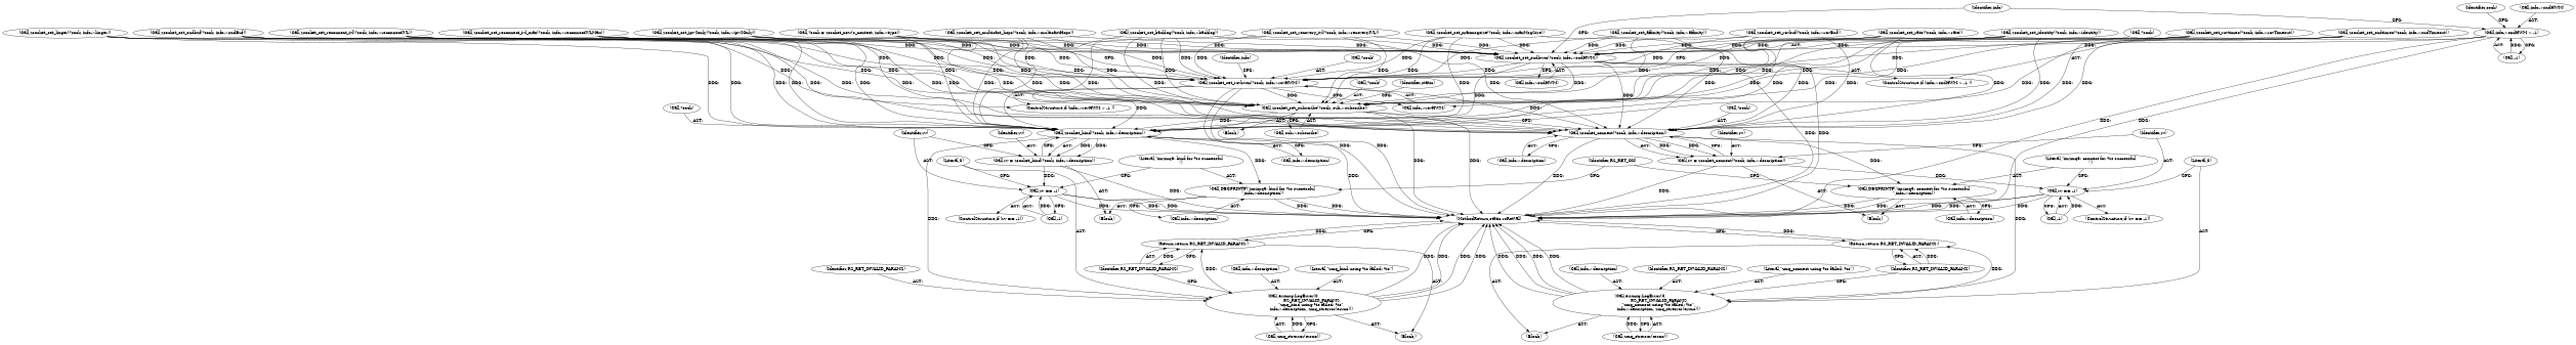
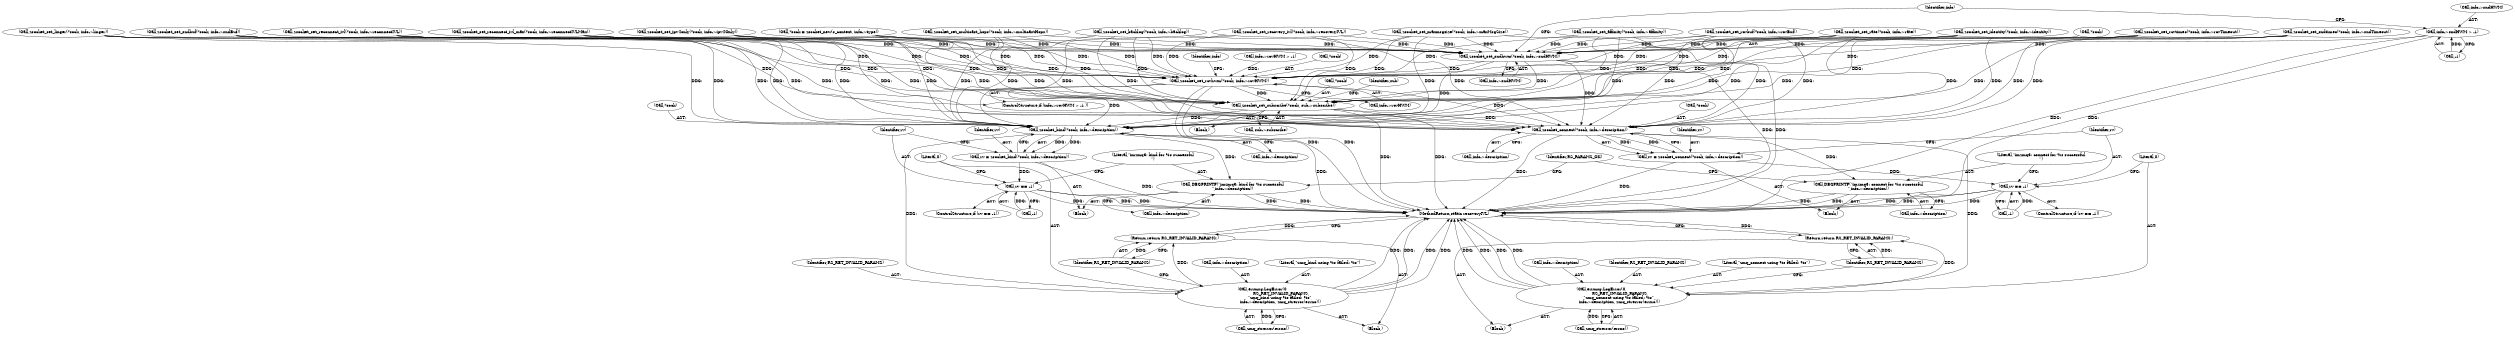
  digraph {
    n1 [label="(Call,info->sndHWM > -1)"]
    n2 [label="(Call,-1)"]
    n3 [label="(Call,zsocket_set_sndhwm(*sock, info->sndHWM))"]
-   n4 [label="(ControlStructure,if (info->sndHWM > -1 ))"]
-   n5 [label="(MethodReturn,static rsRetVal)"]
+   n5 [label="(MethodReturn,static recoveryIVL)"]
    n6 [label="(Call,zsocket_set_rcvhwm(*sock, info->rcvHWM))"]
    n7 [label="(Call,zsocket_set_subscribe(*sock, sub->subscribe))"]
    n8 [label="(Call,zsocket_connect(*sock, info->description))"]
    n9 [label="(Call,zsocket_bind(*sock, info->description))"]
    n10 [label="(Call,info->sndHWM)"]
    n11 [label="(Return,return RS_RET_INVALID_PARAMS;)"]
    n12 [label="(Return,return RS_RET_INVALID_PARAMS;)"]
    n13 [label="(Call,info->rcvHWM)"]
    n14 [label="(ControlStructure,if (info->rcvHWM > -1 ))"]
    n15 [label="(Call,sub->subscribe)"]
    n16 [label="(Block,)"]
    n17 [label="(Call,rv = zsocket_connect(*sock, info->description))"]
    n18 [label="(Call,errmsg.LogError(0,\n                             RS_RET_INVALID_PARAMS,\n                            \"zmq_connect using %s failed: %s\",\n                            info->description, zmq_strerror(errno)))"]
    n19 [label="(Call,DBGPRINTF(\"imzmq3: connect for %s successful\n\",info->description))"]
    n20 [label="(Call,info->description)"]
    n21 [label="(Call,rv = zsocket_bind(*sock, info->description))"]
    n22 [label="(Call,errmsg.LogError(0,\n                             RS_RET_INVALID_PARAMS,\n                            \"zmq_bind using %s failed: %s\",\n                            info->description, zmq_strerror(errno)))"]
    n23 [label="(Call,DBGPRINTF(\"imzmq3: bind for %s successful\n\",info->description))"]
    n24 [label="(Call,info->description)"]
    n25 [label="(Call,rv == -1)"]
    n26 [label="(Block,)"]
    n27 [label="(Block,)"]
    n28 [label="(Call,zmq_strerror(errno))"]
    n29 [label="(Call,info->description)"]
    n30 [label="(Call,-1)"]
    n31 [label="(ControlStructure,if (rv == -1))"]
    n32 [label="(Identifier,RS_RET_INVALID_PARAMS)"]
    n33 [label="(Call,rv == -1)"]
    n34 [label="(Block,)"]
    n35 [label="(Call,zmq_strerror(errno))"]
    n36 [label="(Block,)"]
    n37 [label="(Call,info->description)"]
    n38 [label="(ControlStructure,if (rv == -1))"]
    n39 [label="(Call,-1)"]
    n40 [label="(Identifier,RS_RET_INVALID_PARAMS)"]
    n41 [label="(Call,zsocket_set_recovery_ivl(*sock, info->recoveryIVL))"]
    n42 [label="(Call,zsocket_set_sndtimeo(*sock, info->sndTimeout))"]
    n43 [label="(Call,zsocket_set_rcvbuf(*sock, info->rcvBuf))"]
    n44 [label="(Identifier,info)"]
    n45 [label="(Literal,\"imzmq3: bind for %s successful\n\")"]
    n46 [label="(Call,info->description)"]
    n47 [label="(Call,zsocket_set_linger(*sock, info->linger))"]
    n48 [label="(Call,zsocket_set_ipv4only(*sock, info->ipv4Only))"]
    n49 [label="(Literal,\"imzmq3: connect for %s successful\n\")"]
+   n50 [label="(Call,info->rcvHWM > -1)"]
    n51 [label="(Call,zsocket_set_sndbuf(*sock, info->sndBuf))"]
    n52 [label="(Call,zsocket_set_reconnect_ivl_max(*sock, info->reconnectIVLMax))"]
-   n53 [label="(Identifier,sock)"]
    n54 [label="(Call,zsocket_set_maxmsgsize(*sock, info->maxMsgSize))"]
    n55 [label="(Call,zsocket_set_multicast_hops(*sock, info->multicastHops))"]
    n56 [label="(Identifier,rv)"]
    n57 [label="(Literal,0)"]
    n58 [label="(Literal,\"zmq_bind using %s failed: %s\")"]
    n59 [label="(Call,*sock)"]
    n60 [label="(Call,zsocket_set_backlog(*sock, info->backlog))"]
    n61 [label="(Identifier,RS_RET_INVALID_PARAMS)"]
    n62 [label="(Call,zsocket_set_reconnect_ivl(*sock, info->reconnectIVL))"]
    n63 [label="(Call,info->description)"]
    n64 [label="(Call,zsocket_set_rate(*sock, info->rate))"]
    n65 [label="(Identifier,rv)"]
    n66 [label="(Identifier,RS_RET_INVALID_PARAMS)"]
    n67 [label="(Call,zsocket_set_affinity(*sock, info->affinity))"]
    n68 [label="(Call,*sock)"]
    n69 [label="(Literal,0)"]
    n70 [label="(Call,*sock)"]
    n71 [label="(Call,*sock)"]
    n72 [label="(Identifier,rv)"]
    n73 [label="(Call,*sock = zsocket_new(s_context, info->type))"]
    n74 [label="(Identifier,rv)"]
    n75 [label="(Call,*sock)"]
-   n76 [label="(Identifier,static)"]
+   n76 [label="(Identifier,sub)"]
    n77 [label="(Literal,\"zmq_connect using %s failed: %s\")"]
    n78 [label="(Identifier,info)"]
    n79 [label="(Call,zsocket_set_rcvtimeo(*sock, info->rcvTimeout))"]
    n80 [label="(Call,info->sndHWM)"]
-   n81 [label="(Identifier,RS_RET_OK)"]
+   n81 [label="(Identifier,RS_PARAMS_OK)"]
    n82 [label="(Call,zsocket_set_identity(*sock, info->identity))"]
    n1 -> n2 [label="CFG: "]
    n1 -> n3 [label="DDG: "]
-   n1 -> n4 [label="AST: "]
    n1 -> n5 [label="DDG: "]
    n1 -> n5 [label="DDG: "]
    n2 -> n1 [label="AST: "]
    n2 -> n1 [label="DDG: "]
-   n3 -> n4 [label="AST: "]
    n3 -> n5 [label="DDG: "]
    n3 -> n5 [label="DDG: "]
    n3 -> n6 [label="DDG: "]
    n3 -> n7 [label="DDG: "]
    n3 -> n8 [label="DDG: "]
    n3 -> n9 [label="DDG: "]
    n3 -> n10 [label="CFG: "]
    n5 -> n11 [label="CFG: "]
    n5 -> n12 [label="CFG: "]
    n6 -> n5 [label="DDG: "]
    n6 -> n5 [label="DDG: "]
    n6 -> n7 [label="DDG: "]
    n6 -> n8 [label="DDG: "]
    n6 -> n9 [label="DDG: "]
    n6 -> n13 [label="CFG: "]
    n6 -> n14 [label="AST: "]
    n7 -> n5 [label="DDG: "]
    n7 -> n5 [label="DDG: "]
-   n7 -> n8 [label="CFG: "]
+   n7 -> n8 [label="DDG: "]
    n7 -> n9 [label="DDG: "]
    n7 -> n15 [label="CFG: "]
    n7 -> n16 [label="AST: "]
    n8 -> n5 [label="DDG: "]
    n8 -> n17 [label="AST: "]
    n8 -> n17 [label="DDG: "]
    n8 -> n17 [label="DDG: "]
    n8 -> n18 [label="DDG: "]
    n8 -> n19 [label="DDG: "]
    n8 -> n20 [label="CFG: "]
    n9 -> n5 [label="DDG: "]
    n9 -> n21 [label="AST: "]
    n9 -> n21 [label="DDG: "]
    n9 -> n21 [label="DDG: "]
    n9 -> n22 [label="DDG: "]
    n9 -> n23 [label="DDG: "]
    n9 -> n24 [label="CFG: "]
    n10 -> n3 [label="AST: "]
    n11 -> n5 [label="DDG: "]
    n11 -> n27 [label="AST: "]
    n11 -> n32 [label="CFG: "]
    n12 -> n5 [label="DDG: "]
    n12 -> n36 [label="AST: "]
    n12 -> n40 [label="CFG: "]
    n13 -> n6 [label="AST: "]
    n15 -> n7 [label="AST: "]
    n17 -> n5 [label="DDG: "]
    n17 -> n8 [label="CFG: "]
    n17 -> n25 [label="DDG: "]
    n17 -> n26 [label="AST: "]
    n18 -> n5 [label="DDG: "]
    n18 -> n5 [label="DDG: "]
    n18 -> n5 [label="DDG: "]
    n18 -> n5 [label="DDG: "]
    n18 -> n11 [label="DDG: "]
    n18 -> n27 [label="AST: "]
    n18 -> n28 [label="CFG: "]
    n19 -> n5 [label="DDG: "]
    n19 -> n5 [label="DDG: "]
    n19 -> n26 [label="AST: "]
    n19 -> n29 [label="CFG: "]
    n20 -> n8 [label="AST: "]
    n21 -> n5 [label="DDG: "]
    n21 -> n9 [label="CFG: "]
    n21 -> n33 [label="DDG: "]
    n21 -> n34 [label="AST: "]
    n22 -> n5 [label="DDG: "]
    n22 -> n5 [label="DDG: "]
    n22 -> n5 [label="DDG: "]
    n22 -> n5 [label="DDG: "]
    n22 -> n12 [label="DDG: "]
    n22 -> n35 [label="CFG: "]
    n22 -> n36 [label="AST: "]
    n23 -> n5 [label="DDG: "]
    n23 -> n5 [label="DDG: "]
    n23 -> n34 [label="AST: "]
    n23 -> n37 [label="CFG: "]
    n24 -> n9 [label="AST: "]
    n25 -> n5 [label="DDG: "]
    n25 -> n5 [label="DDG: "]
    n25 -> n5 [label="DDG: "]
    n25 -> n30 [label="CFG: "]
    n25 -> n31 [label="AST: "]
    n28 -> n18 [label="AST: "]
    n28 -> n18 [label="DDG: "]
    n29 -> n19 [label="AST: "]
    n30 -> n25 [label="AST: "]
    n30 -> n25 [label="DDG: "]
    n32 -> n11 [label="AST: "]
    n32 -> n11 [label="DDG: "]
    n32 -> n18 [label="CFG: "]
    n33 -> n5 [label="DDG: "]
    n33 -> n5 [label="DDG: "]
    n33 -> n5 [label="DDG: "]
    n33 -> n38 [label="AST: "]
    n33 -> n39 [label="CFG: "]
    n35 -> n22 [label="AST: "]
    n35 -> n22 [label="DDG: "]
    n37 -> n23 [label="AST: "]
    n39 -> n33 [label="AST: "]
    n39 -> n33 [label="DDG: "]
    n40 -> n12 [label="AST: "]
    n40 -> n12 [label="DDG: "]
    n40 -> n22 [label="CFG: "]
    n41 -> n3 [label="DDG: "]
    n41 -> n6 [label="DDG: "]
    n41 -> n7 [label="DDG: "]
    n41 -> n8 [label="DDG: "]
    n41 -> n9 [label="DDG: "]
    n42 -> n3 [label="DDG: "]
    n42 -> n6 [label="DDG: "]
    n42 -> n7 [label="DDG: "]
    n42 -> n8 [label="DDG: "]
    n42 -> n9 [label="DDG: "]
    n43 -> n3 [label="DDG: "]
    n43 -> n6 [label="DDG: "]
+   n43 -> n7 [label="DDG: "]
    n43 -> n8 [label="DDG: "]
    n43 -> n9 [label="DDG: "]
    n44 -> n6 [label="CFG: "]
    n45 -> n23 [label="AST: "]
    n45 -> n33 [label="CFG: "]
    n46 -> n22 [label="AST: "]
    n47 -> n3 [label="DDG: "]
    n47 -> n6 [label="DDG: "]
    n47 -> n7 [label="DDG: "]
    n47 -> n9 [label="DDG: "]
    n47 -> n14 [label="DDG: "]
    n48 -> n3 [label="DDG: "]
    n48 -> n6 [label="DDG: "]
    n48 -> n7 [label="DDG: "]
    n48 -> n8 [label="DDG: "]
    n48 -> n9 [label="DDG: "]
    n49 -> n19 [label="AST: "]
    n49 -> n25 [label="CFG: "]
+   n50 -> n6 [label="DDG: "]
    n51 -> n3 [label="DDG: "]
    n51 -> n6 [label="DDG: "]
    n51 -> n7 [label="DDG: "]
    n51 -> n8 [label="DDG: "]
    n51 -> n9 [label="DDG: "]
    n52 -> n3 [label="DDG: "]
    n52 -> n6 [label="DDG: "]
    n52 -> n7 [label="DDG: "]
    n52 -> n8 [label="DDG: "]
    n52 -> n9 [label="DDG: "]
-   n53 -> n1 [label="CFG: "]
    n54 -> n3 [label="DDG: "]
    n54 -> n6 [label="DDG: "]
    n54 -> n7 [label="DDG: "]
    n54 -> n8 [label="DDG: "]
    n54 -> n9 [label="DDG: "]
    n55 -> n3 [label="DDG: "]
    n55 -> n6 [label="DDG: "]
    n55 -> n7 [label="DDG: "]
    n55 -> n8 [label="DDG: "]
    n55 -> n9 [label="DDG: "]
    n56 -> n21 [label="AST: "]
    n57 -> n22 [label="AST: "]
    n57 -> n33 [label="CFG: "]
    n58 -> n22 [label="AST: "]
    n59 -> n6 [label="AST: "]
    n60 -> n3 [label="DDG: "]
    n60 -> n6 [label="DDG: "]
    n60 -> n7 [label="DDG: "]
    n60 -> n8 [label="DDG: "]
    n60 -> n9 [label="DDG: "]
    n61 -> n22 [label="AST: "]
    n62 -> n3 [label="DDG: "]
    n62 -> n6 [label="DDG: "]
    n62 -> n7 [label="DDG: "]
    n62 -> n8 [label="DDG: "]
    n62 -> n9 [label="DDG: "]
    n63 -> n18 [label="AST: "]
    n64 -> n3 [label="DDG: "]
-   n64 -> n6 [label="CFG: "]
+   n64 -> n6 [label="DDG: "]
    n64 -> n7 [label="DDG: "]
    n64 -> n8 [label="DDG: "]
    n65 -> n17 [label="AST: "]
    n66 -> n18 [label="AST: "]
    n67 -> n3 [label="DDG: "]
    n67 -> n6 [label="DDG: "]
    n67 -> n7 [label="DDG: "]
    n67 -> n8 [label="DDG: "]
+   n67 -> n9 [label="DDG: "]
    n68 -> n9 [label="AST: "]
    n69 -> n18 [label="AST: "]
    n69 -> n25 [label="CFG: "]
    n70 -> n3 [label="AST: "]
    n71 -> n8 [label="AST: "]
    n72 -> n21 [label="CFG: "]
    n72 -> n33 [label="AST: "]
    n73 -> n3 [label="DDG: "]
-   n73 -> n6 [label="CFG: "]
+   n73 -> n6 [label="DDG: "]
    n73 -> n7 [label="DDG: "]
    n73 -> n8 [label="DDG: "]
    n73 -> n9 [label="DDG: "]
    n74 -> n17 [label="CFG: "]
    n74 -> n25 [label="AST: "]
    n75 -> n7 [label="AST: "]
    n76 -> n7 [label="CFG: "]
    n77 -> n18 [label="AST: "]
    n78 -> n1 [label="CFG: "]
    n78 -> n3 [label="CFG: "]
    n79 -> n3 [label="DDG: "]
-   n79 -> n13 [label="DDG: "]
+   n79 -> n6 [label="DDG: "]
    n79 -> n7 [label="DDG: "]
    n79 -> n8 [label="DDG: "]
    n79 -> n9 [label="DDG: "]
    n80 -> n1 [label="AST: "]
    n81 -> n19 [label="CFG: "]
    n81 -> n23 [label="CFG: "]
    n82 -> n3 [label="DDG: "]
    n82 -> n6 [label="DDG: "]
    n82 -> n7 [label="DDG: "]
    n82 -> n8 [label="DDG: "]
    n82 -> n9 [label="DDG: "]
  }
